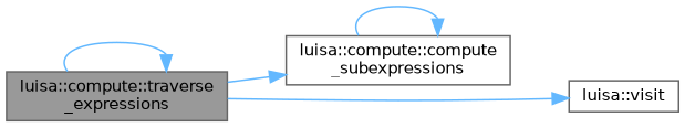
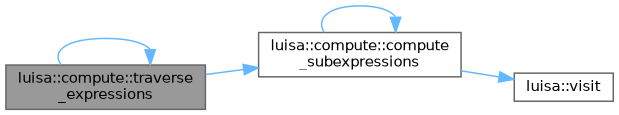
  digraph {
    rankdir=LR
    node [color=grey40 fillcolor=white fontname=Helvetica fontsize=10 shape=box style=filled]
    edge [color=steelblue1 fontname=Helvetica fontsize=10 labelfontname=Helvetica labelfontsize=10 style=solid]
    n1 [color=gray40 fillcolor=grey60 fontcolor=black height=0.2 label="luisa::compute::traverse\l_expressions" width=0.4]
    n2 [height=0.2 label="luisa::compute::compute\l_subexpressions" width=0.4]
    n3 [height=0.2 label="luisa::visit" width=0.4]
    n1 -> n1
    n1 -> n2
-   n1 -> n3
+   n2 -> n3
    n2 -> n2
  }
